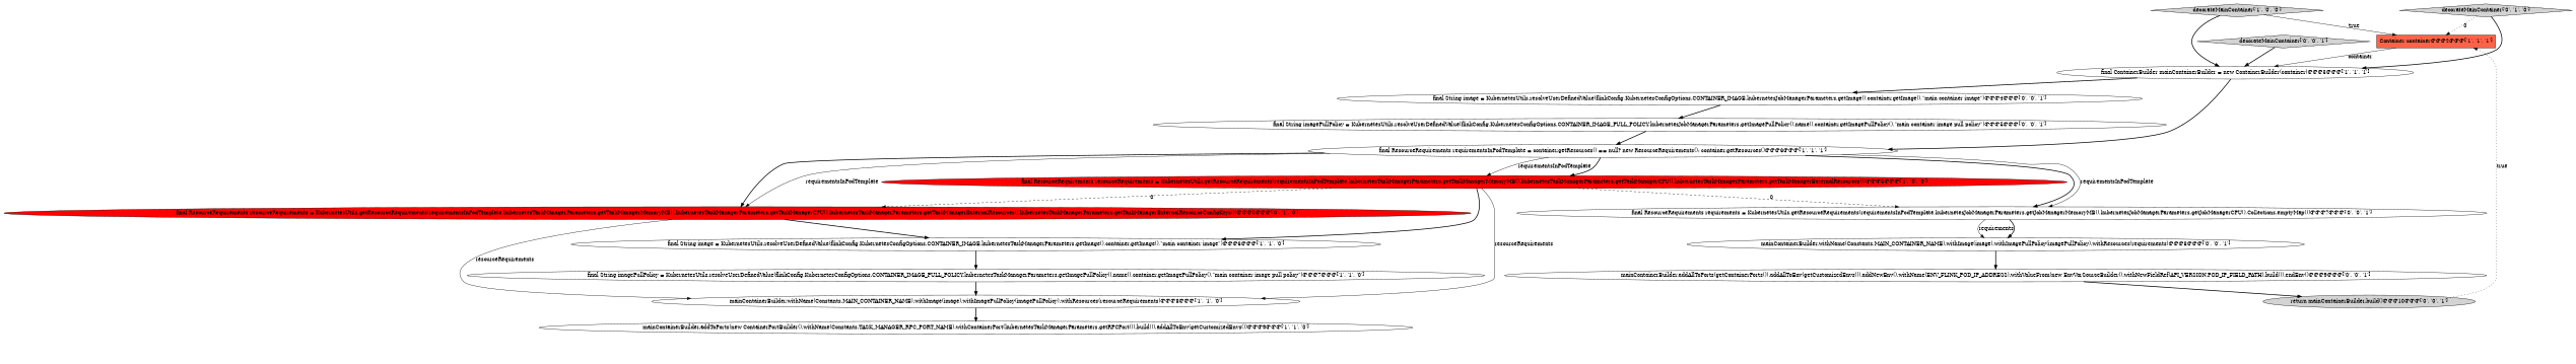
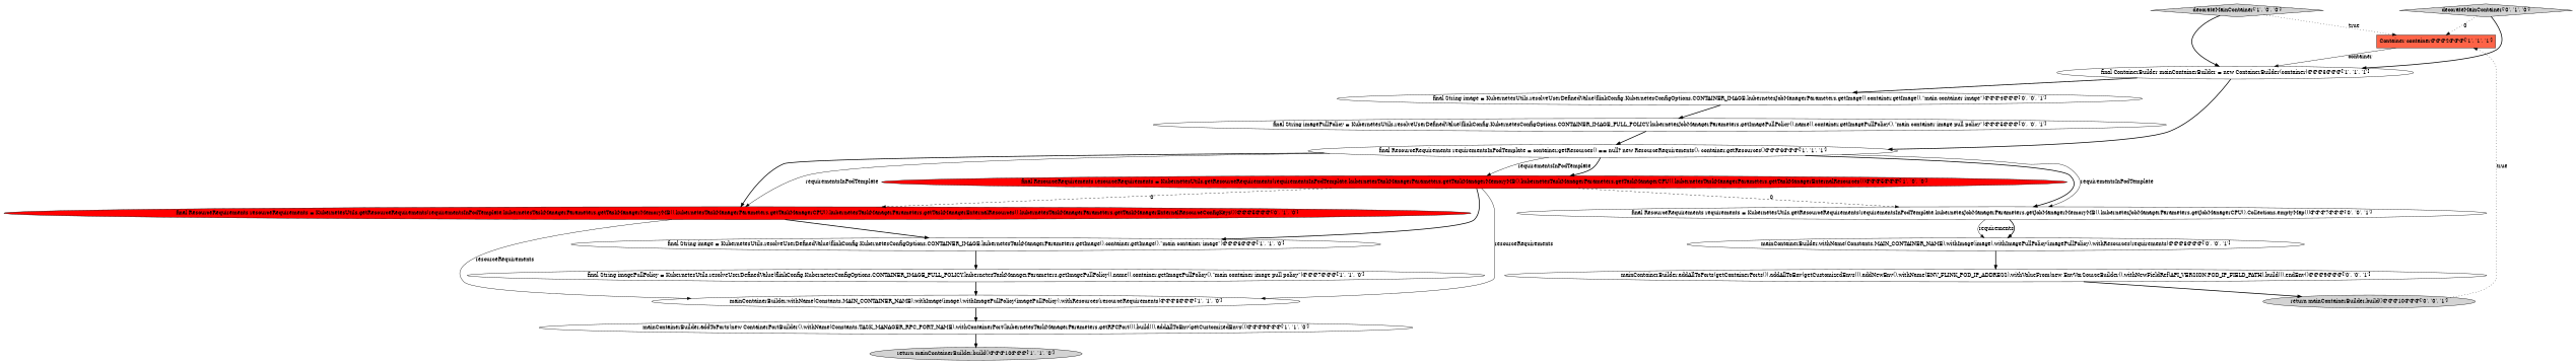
  digraph {
    node [fillcolor=white shape=ellipse style=filled]
    edge [style=bold]
    n1 [fillcolor=tomato label="Container container@@@2@@@['1', '1', '1']" shape=box]
    n2 [label="final ContainerBuilder mainContainerBuilder = new ContainerBuilder(container)@@@3@@@['1', '1', '1']"]
    n3 [label="final ResourceRequirements requirementsInPodTemplate = container.getResources() == null? new ResourceRequirements(): container.getResources()@@@6@@@['1', '1', '1']"]
    n4 [label="final String image = KubernetesUtils.resolveUserDefinedValue(flinkConfig,KubernetesConfigOptions.CONTAINER_IMAGE,kubernetesJobManagerParameters.getImage(),container.getImage(),\"main container image\")@@@4@@@['0', '0', '1']"]
    n5 [fillcolor=lightgray label="return mainContainerBuilder.build()@@@10@@@['0', '0', '1']"]
    n6 [label="final String imagePullPolicy = KubernetesUtils.resolveUserDefinedValue(flinkConfig,KubernetesConfigOptions.CONTAINER_IMAGE_PULL_POLICY,kubernetesTaskManagerParameters.getImagePullPolicy().name(),container.getImagePullPolicy(),\"main container image pull policy\")@@@7@@@['1', '1', '0']"]
    n7 [label="mainContainerBuilder.withName(Constants.MAIN_CONTAINER_NAME).withImage(image).withImagePullPolicy(imagePullPolicy).withResources(resourceRequirements)@@@8@@@['1', '1', '0']"]
    n8 [label="mainContainerBuilder.addToPorts(new ContainerPortBuilder().withName(Constants.TASK_MANAGER_RPC_PORT_NAME).withContainerPort(kubernetesTaskManagerParameters.getRPCPort()).build()).addAllToEnv(getCustomizedEnvs())@@@9@@@['1', '1', '0']"]
    n9 [fillcolor=red label="final ResourceRequirements resourceRequirements = KubernetesUtils.getResourceRequirements(requirementsInPodTemplate,kubernetesTaskManagerParameters.getTaskManagerMemoryMB(),kubernetesTaskManagerParameters.getTaskManagerCPU(),kubernetesTaskManagerParameters.getTaskManagerExternalResources(),kubernetesTaskManagerParameters.getTaskManagerExternalResourceConfigKeys())@@@5@@@['0', '1', '0']"]
    n10 [fillcolor=red label="final ResourceRequirements resourceRequirements = KubernetesUtils.getResourceRequirements(requirementsInPodTemplate,kubernetesTaskManagerParameters.getTaskManagerMemoryMB(),kubernetesTaskManagerParameters.getTaskManagerCPU(),kubernetesTaskManagerParameters.getTaskManagerExternalResources())@@@5@@@['1', '0', '0']"]
    n11 [label="final ResourceRequirements requirements = KubernetesUtils.getResourceRequirements(requirementsInPodTemplate,kubernetesJobManagerParameters.getJobManagerMemoryMB(),kubernetesJobManagerParameters.getJobManagerCPU(),Collections.emptyMap())@@@7@@@['0', '0', '1']"]
    n12 [label="final String image = KubernetesUtils.resolveUserDefinedValue(flinkConfig,KubernetesConfigOptions.CONTAINER_IMAGE,kubernetesTaskManagerParameters.getImage(),container.getImage(),\"main container image\")@@@6@@@['1', '1', '0']"]
    n13 [label="mainContainerBuilder.withName(Constants.MAIN_CONTAINER_NAME).withImage(image).withImagePullPolicy(imagePullPolicy).withResources(requirements)@@@8@@@['0', '0', '1']"]
-   n15 [fillcolor=lightgray label="decorateMainContainer['0', '0', '1']" shape=diamond]
+   n14 [fillcolor=lightgray label="return mainContainerBuilder.build()@@@10@@@['1', '1', '0']"]
    n16 [fillcolor=lightgray label="decorateMainContainer['1', '0', '0']" shape=diamond]
    n17 [fillcolor=lightgray label="decorateMainContainer['0', '1', '0']" shape=diamond]
    n18 [label="final String imagePullPolicy = KubernetesUtils.resolveUserDefinedValue(flinkConfig,KubernetesConfigOptions.CONTAINER_IMAGE_PULL_POLICY,kubernetesJobManagerParameters.getImagePullPolicy().name(),container.getImagePullPolicy(),\"main container image pull policy\")@@@5@@@['0', '0', '1']"]
    n19 [label="mainContainerBuilder.addAllToPorts(getContainerPorts()).addAllToEnv(getCustomizedEnvs()).addNewEnv().withName(ENV_FLINK_POD_IP_ADDRESS).withValueFrom(new EnvVarSourceBuilder().withNewFieldRef(API_VERSION,POD_IP_FIELD_PATH).build()).endEnv()@@@9@@@['0', '0', '1']"]
    n1 -> n2 [label=container style=solid]
    n2 -> n3
    n2 -> n4
    n3 -> n9
    n3 -> n9 [label=requirementsInPodTemplate style=solid]
    n3 -> n10 [label=requirementsInPodTemplate style=solid]
    n3 -> n10
    n3 -> n11
    n3 -> n11 [label=requirementsInPodTemplate style=solid]
    n4 -> n18
    n5 -> n1 [label=true style=dotted]
    n6 -> n7
    n7 -> n8
+   n8 -> n14
    n9 -> n7 [label=resourceRequirements style=solid]
    n9 -> n12
    n10 -> n7 [label=resourceRequirements style=solid]
    n10 -> n9 [label=0 style=dashed]
    n10 -> n11 [label=0 style=dashed]
    n10 -> n12
    n11 -> n13 [label=requirements style=solid]
    n11 -> n13
    n12 -> n6
    n13 -> n19
-   n15 -> n2
-   n16 -> n1 [label=true style=solid]
+   n16 -> n1 [label=true style=dotted]
    n16 -> n2
    n17 -> n1 [label=0 style=dotted]
    n17 -> n2
    n18 -> n3
    n19 -> n5
  }
